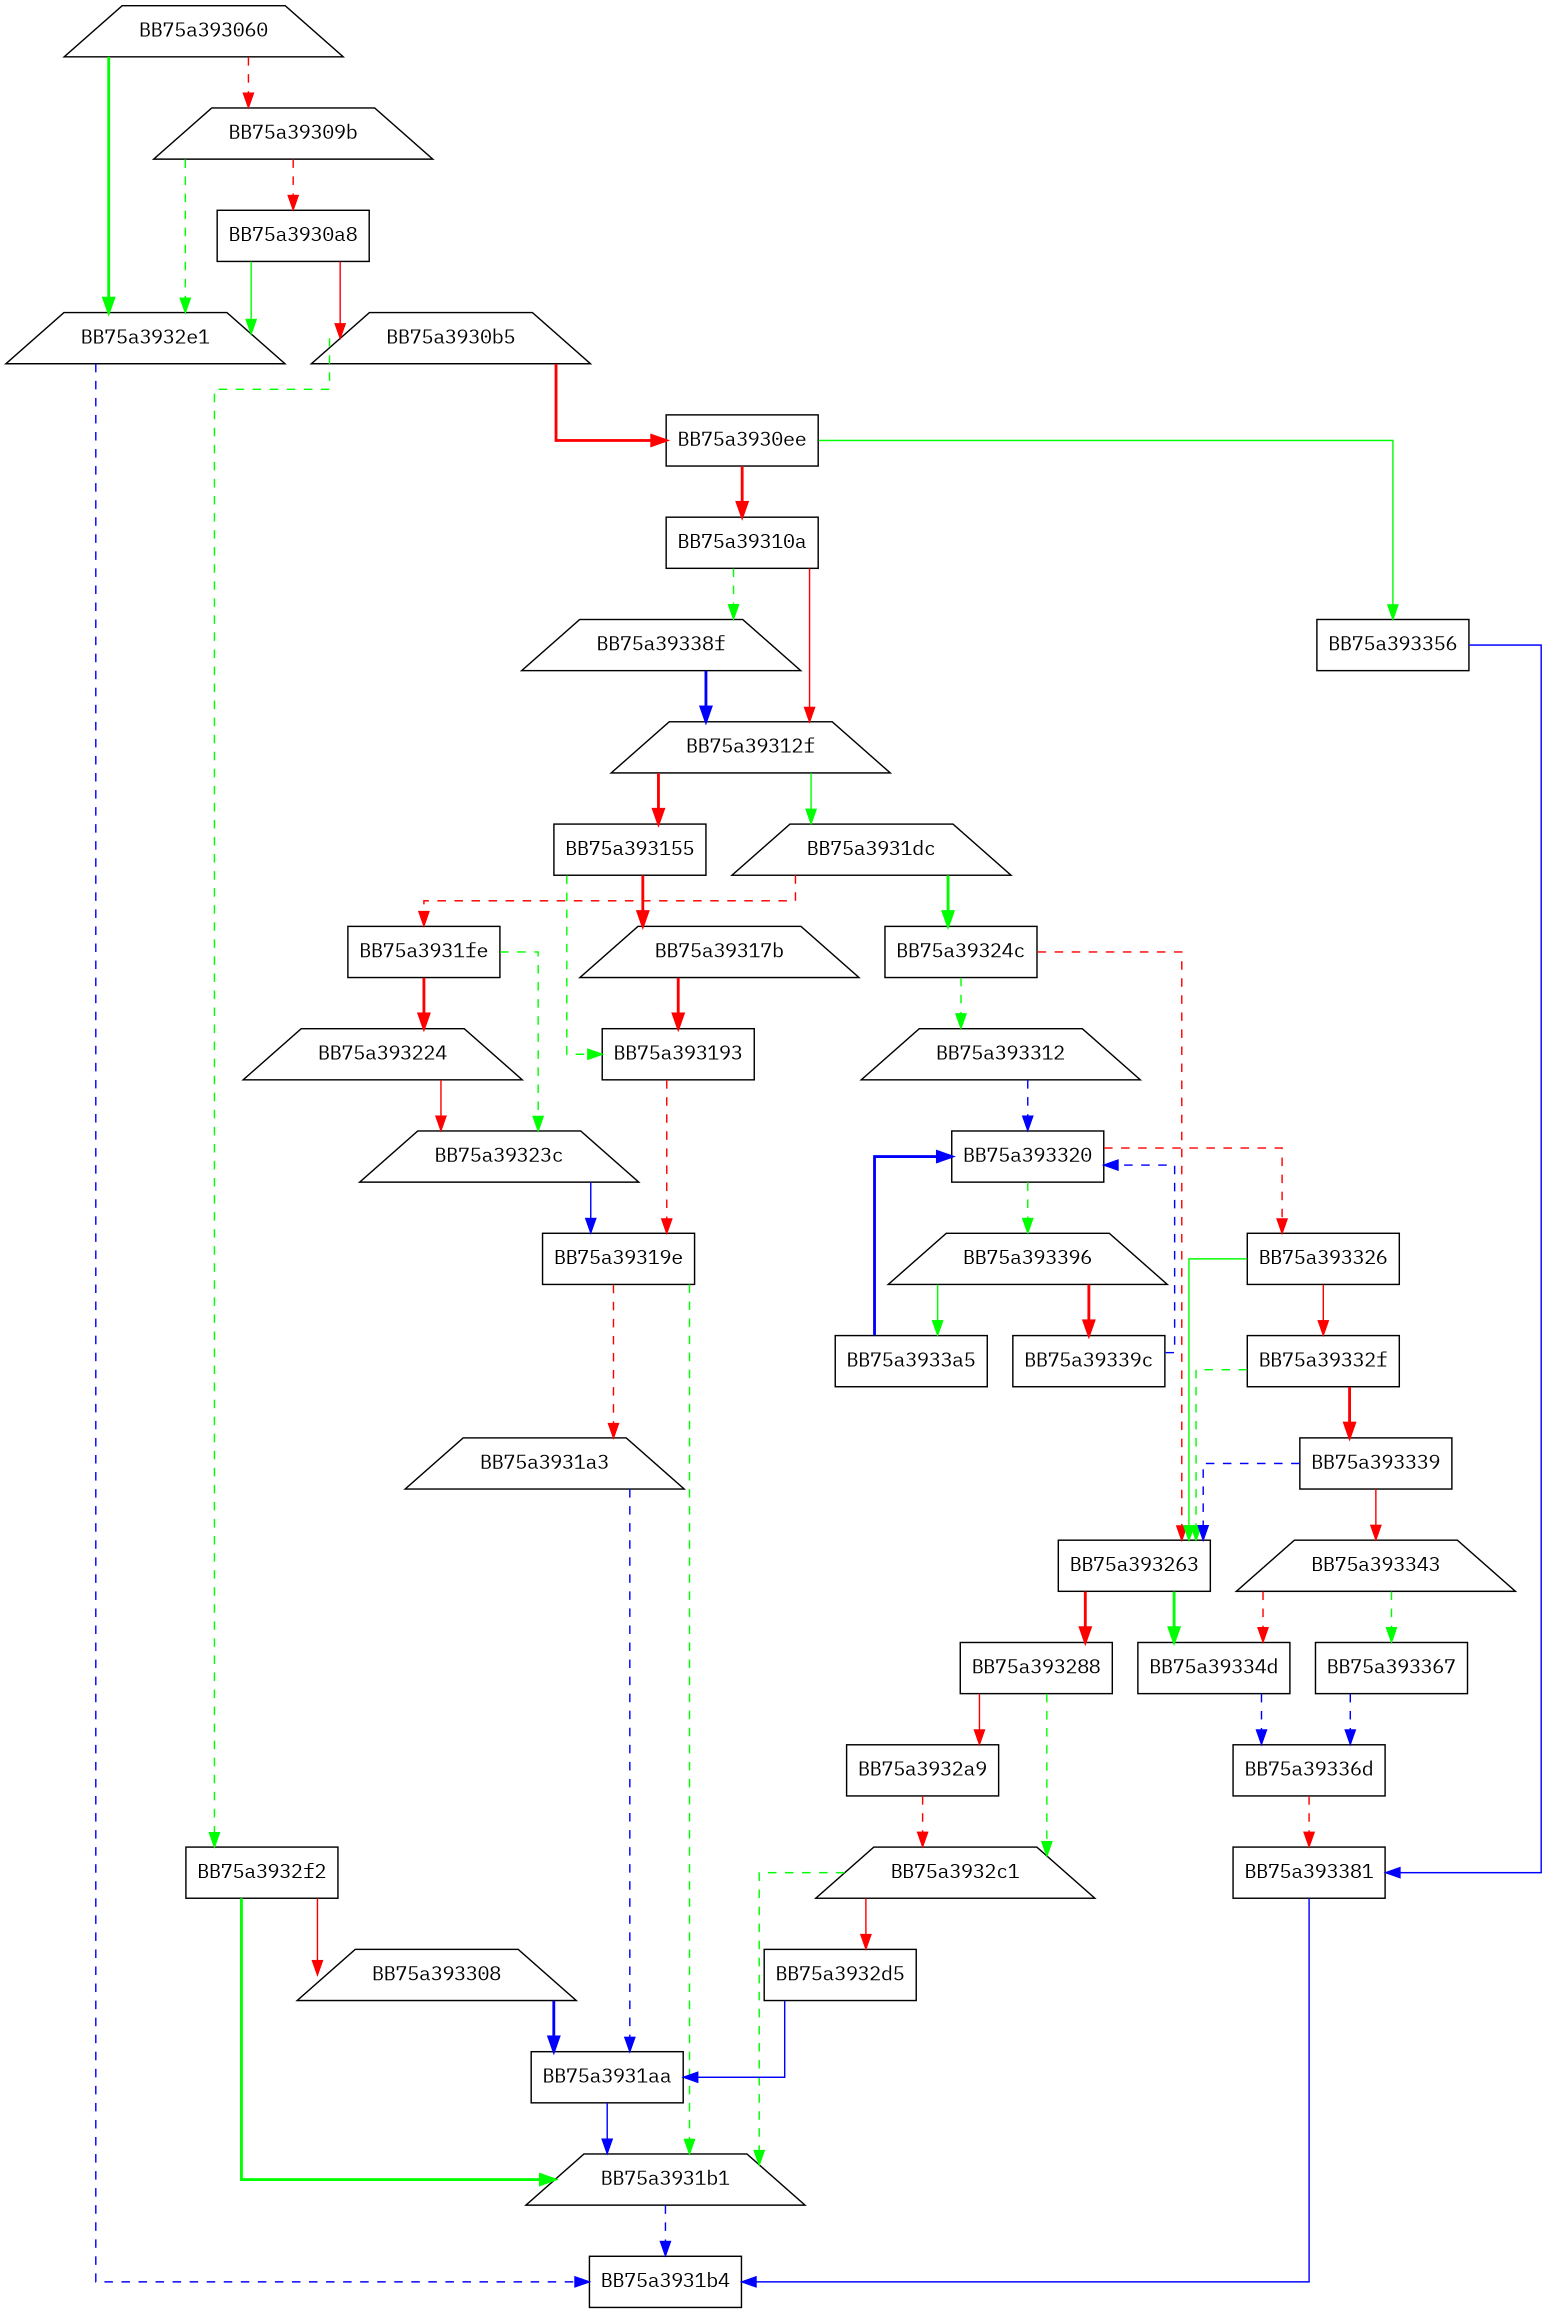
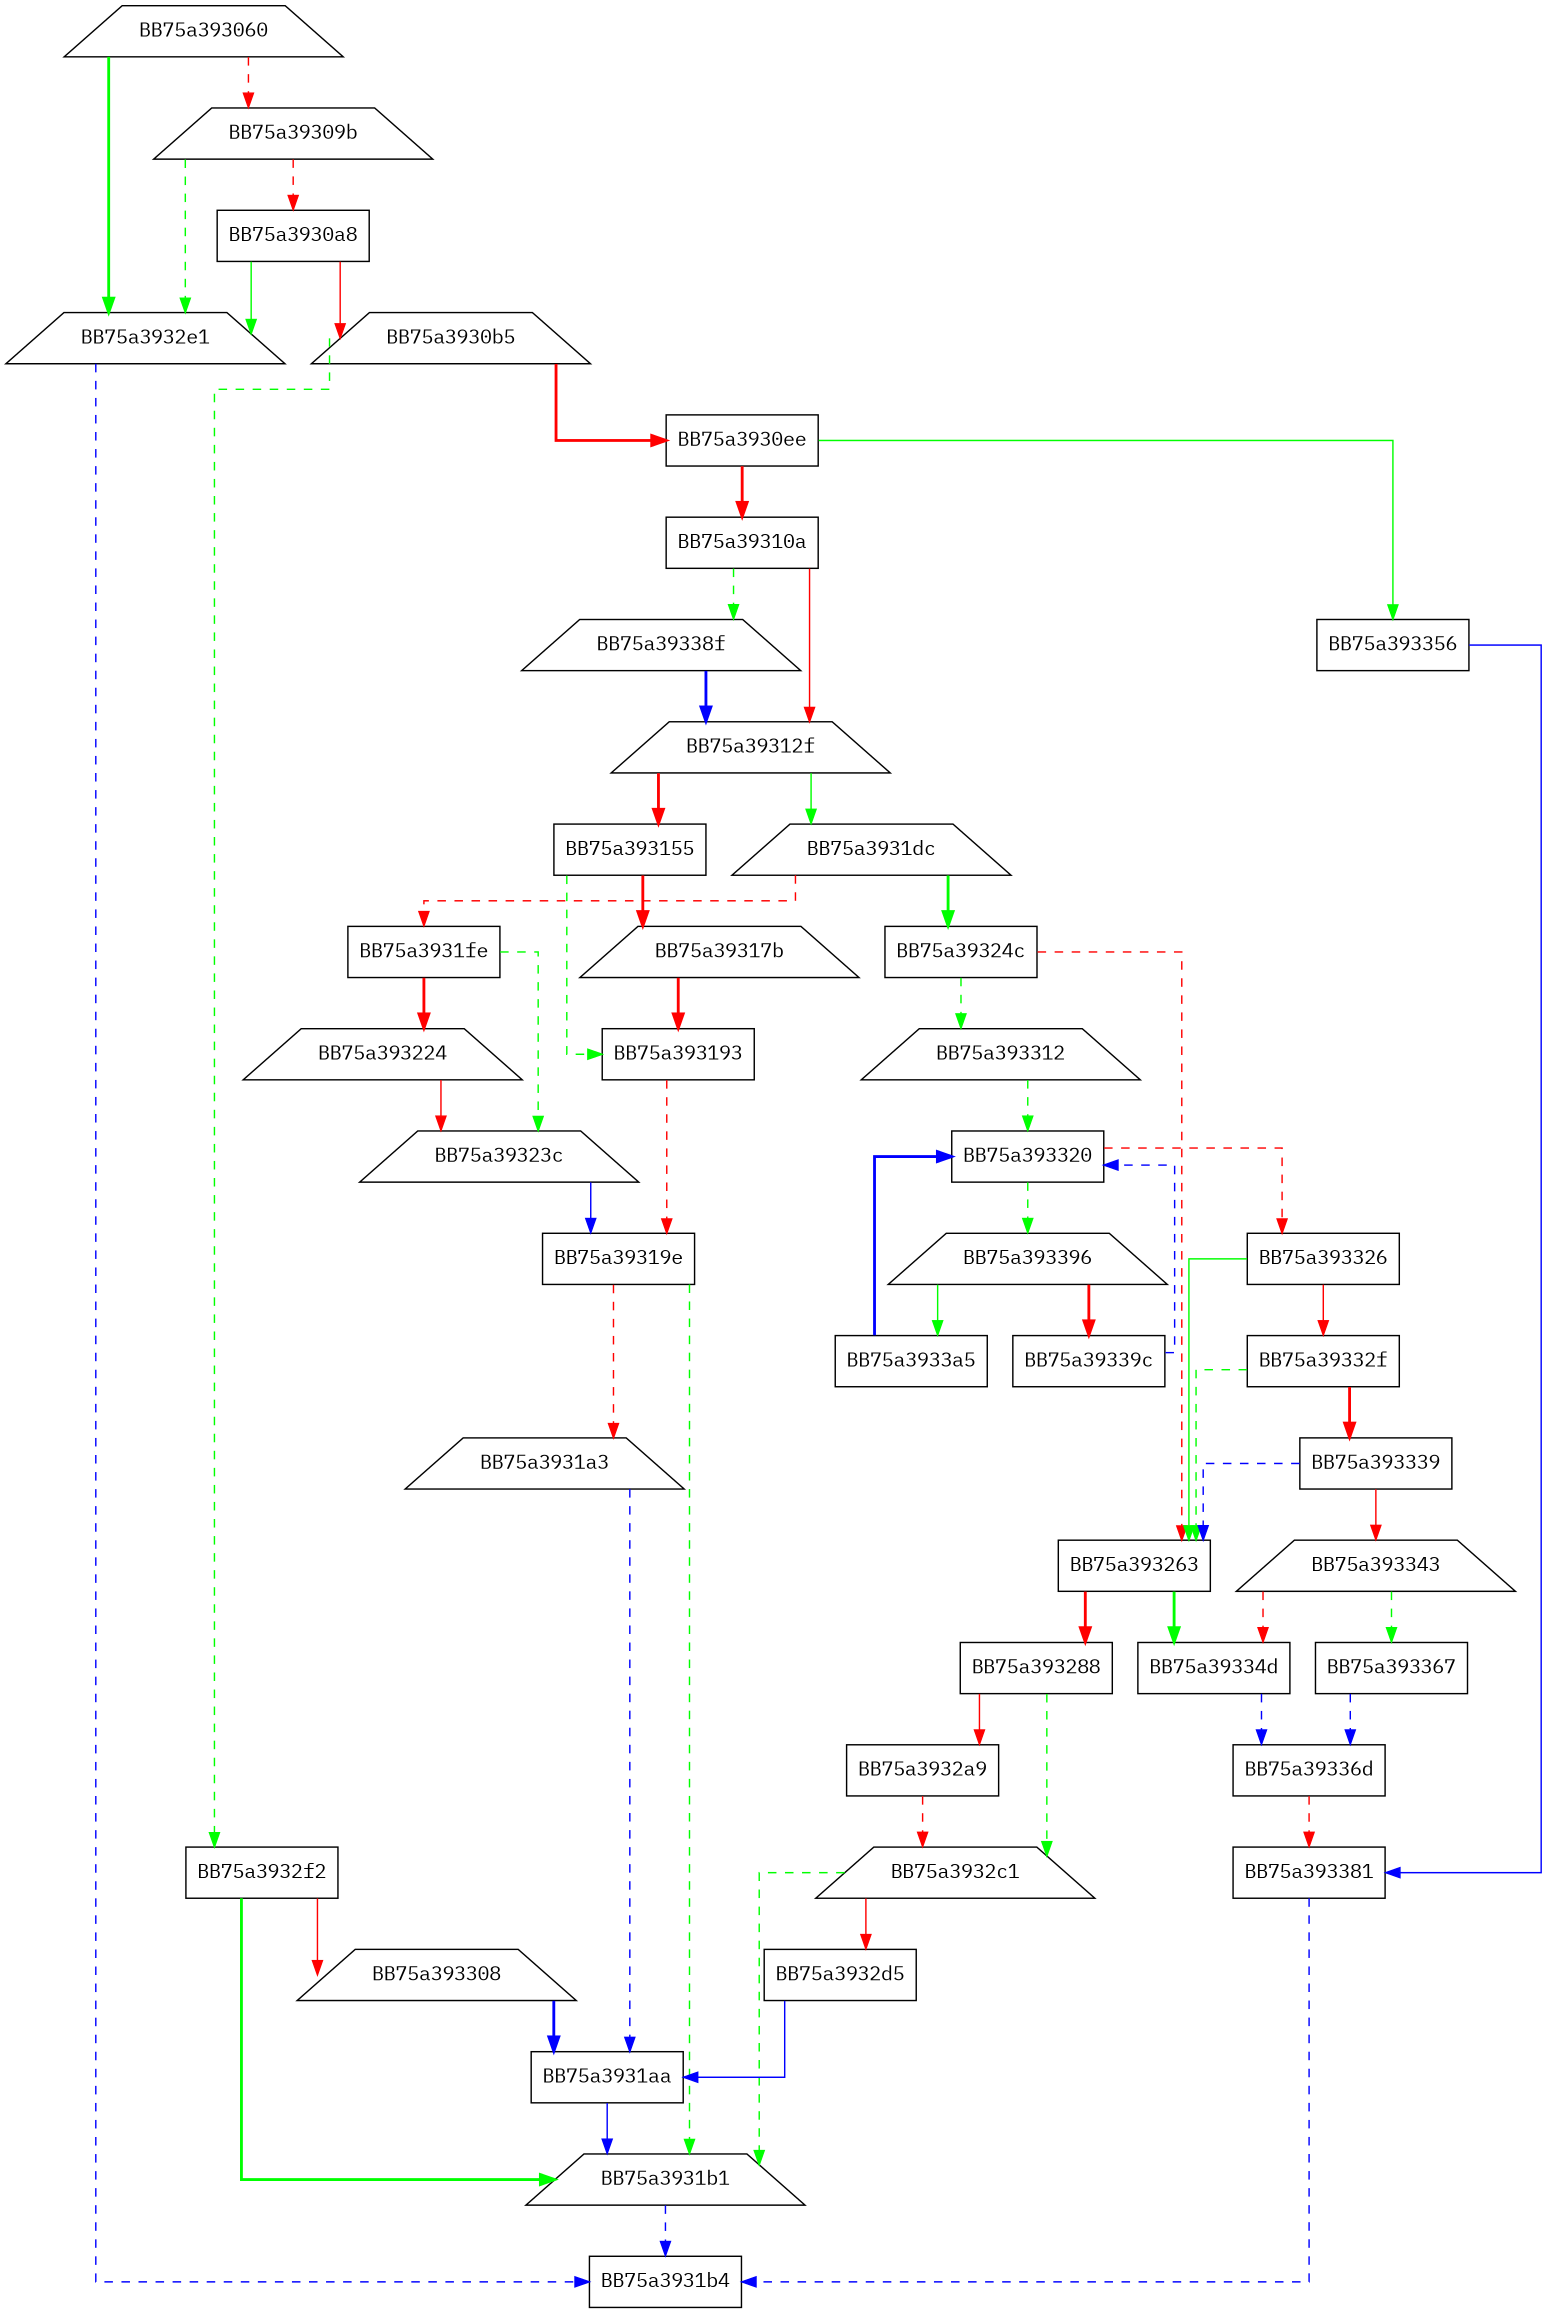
  digraph {
    fontname="IBM Plex Mono"
    splines=ortho
    node [fontname="IBM Plex Mono" shape=box]
    edge [color=red fontname="IBM Plex Mono" style=dashed]
    BB75a393060 [shape=trapezium]
    BB75a3932e1 [shape=trapezium]
    BB75a39309b [shape=trapezium]
    BB75a3931b4
    BB75a3930a8
    BB75a3930b5 [shape=trapezium]
    BB75a3932f2
    BB75a3930ee
    BB75a3931b1 [shape=trapezium]
    BB75a393308 [shape=trapezium]
    BB75a393356
    BB75a39310a
    BB75a3931aa
    BB75a393381
    BB75a39338f [shape=trapezium]
    BB75a39312f [shape=trapezium]
    BB75a3931dc [shape=trapezium]
    BB75a393155
    BB75a39324c
    BB75a3931fe
    BB75a393193
    BB75a39317b [shape=trapezium]
    BB75a393312 [shape=trapezium]
    BB75a393263
    BB75a39323c [shape=trapezium]
    BB75a393224 [shape=trapezium]
    BB75a39319e
    BB75a3931a3 [shape=trapezium]
    BB75a393320
    BB75a39334d
    BB75a393288
    BB75a393396 [shape=trapezium]
    BB75a393326
    BB75a39336d
    BB75a3932c1 [shape=trapezium]
    BB75a3932a9
    BB75a3932d5
    BB75a3933a5
    BB75a39339c
    BB75a39332f
    BB75a393339
    BB75a393343 [shape=trapezium]
    BB75a393367
    BB75a393060 -> BB75a3932e1 [color=green style=bold]
    BB75a393060 -> BB75a39309b
    BB75a3932e1 -> BB75a3931b4 [color=blue]
    BB75a39309b -> BB75a3932e1 [color=green]
    BB75a39309b -> BB75a3930a8
    BB75a3930a8 -> BB75a3932e1 [color=green style=solid]
    BB75a3930a8 -> BB75a3930b5 [style=solid]
    BB75a3930b5 -> BB75a3932f2 [color=green]
    BB75a3930b5 -> BB75a3930ee [style=bold]
    BB75a3932f2 -> BB75a3931b1 [color=green style=bold]
    BB75a3932f2 -> BB75a393308 [style=solid]
    BB75a3930ee -> BB75a393356 [color=green style=solid]
    BB75a3930ee -> BB75a39310a [style=bold]
    BB75a3931b1 -> BB75a3931b4 [color=blue]
    BB75a393308 -> BB75a3931aa [color=blue style=bold]
    BB75a393356 -> BB75a393381 [color=blue style=solid]
    BB75a39310a -> BB75a39338f [color=green]
    BB75a39310a -> BB75a39312f [style=solid]
    BB75a3931aa -> BB75a3931b1 [color=blue style=solid]
-   BB75a393381 -> BB75a3931b4 [color=blue style=solid]
+   BB75a393381 -> BB75a3931b4 [color=blue]
    BB75a39338f -> BB75a39312f [color=blue style=bold]
    BB75a39312f -> BB75a3931dc [color=green style=solid]
    BB75a39312f -> BB75a393155 [style=bold]
    BB75a3931dc -> BB75a39324c [color=green style=bold]
    BB75a3931dc -> BB75a3931fe
    BB75a393155 -> BB75a393193 [color=green]
    BB75a393155 -> BB75a39317b [style=bold]
    BB75a39324c -> BB75a393312 [color=green]
    BB75a39324c -> BB75a393263
    BB75a3931fe -> BB75a39323c [color=green]
    BB75a3931fe -> BB75a393224 [style=bold]
    BB75a393193 -> BB75a39319e
    BB75a39317b -> BB75a393193 [style=bold]
-   BB75a393312 -> BB75a393320 [color=blue]
+   BB75a393312 -> BB75a393320 [color=green]
    BB75a393263 -> BB75a39334d [color=green style=bold]
    BB75a393263 -> BB75a393288 [style=bold]
    BB75a39323c -> BB75a39319e [color=blue style=solid]
    BB75a393224 -> BB75a39323c [style=solid]
    BB75a39319e -> BB75a3931b1 [color=green]
    BB75a39319e -> BB75a3931a3
    BB75a3931a3 -> BB75a3931aa [color=blue]
    BB75a393320 -> BB75a393396 [color=green]
    BB75a393320 -> BB75a393326
    BB75a39334d -> BB75a39336d [color=blue]
    BB75a393288 -> BB75a3932c1 [color=green]
    BB75a393288 -> BB75a3932a9 [style=solid]
    BB75a393396 -> BB75a3933a5 [color=green style=solid]
    BB75a393396 -> BB75a39339c [style=bold]
    BB75a393326 -> BB75a393263 [color=green style=solid]
    BB75a393326 -> BB75a39332f [style=solid]
    BB75a39336d -> BB75a393381
    BB75a3932c1 -> BB75a3931b1 [color=green]
    BB75a3932c1 -> BB75a3932d5 [style=solid]
    BB75a3932a9 -> BB75a3932c1
    BB75a3932d5 -> BB75a3931aa [color=blue style=solid]
    BB75a3933a5 -> BB75a393320 [color=blue style=bold]
    BB75a39339c -> BB75a393320 [color=blue]
    BB75a39332f -> BB75a393263 [color=green]
    BB75a39332f -> BB75a393339 [style=bold]
    BB75a393339 -> BB75a393263 [color=blue]
    BB75a393339 -> BB75a393343 [style=solid]
    BB75a393343 -> BB75a39334d
    BB75a393343 -> BB75a393367 [color=green]
    BB75a393367 -> BB75a39336d [color=blue]
  }
